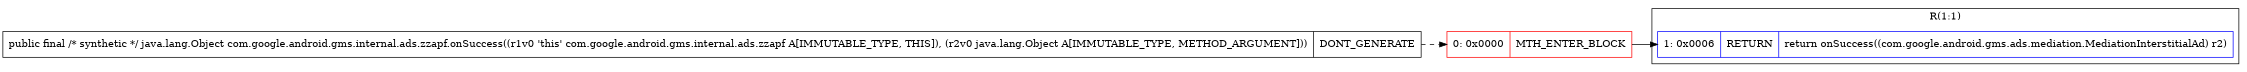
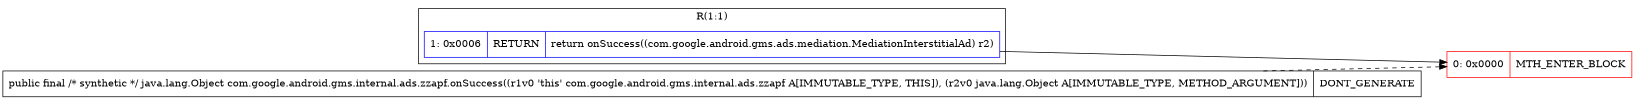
  digraph {
    rankdir=LR
    node [shape=record]
    n1 [color=blue label="{1\:\ 0x0006|RETURN\l|return onSuccess((com.google.android.gms.ads.mediation.MediationInterstitialAd) r2)\l}"]
    n2 [color=red label="{0\:\ 0x0000|MTH_ENTER_BLOCK\l}"]
    n3 [label="{public final \/* synthetic *\/ java.lang.Object com.google.android.gms.internal.ads.zzapf.onSuccess((r1v0 'this' com.google.android.gms.internal.ads.zzapf A[IMMUTABLE_TYPE, THIS]), (r2v0 java.lang.Object A[IMMUTABLE_TYPE, METHOD_ARGUMENT]))  | DONT_GENERATE\l}"]
    subgraph cluster_1 {
      label="R(1:1)"
      n1
    }
-   n2 -> n1 [style=solid]
+   n1 -> n2 [style=solid]
    n3 -> n2 [style=dashed]
  }
